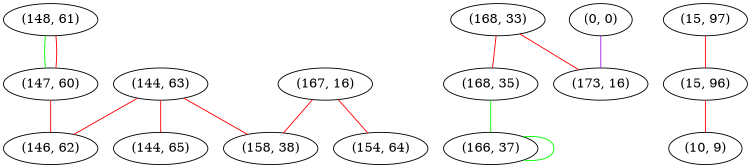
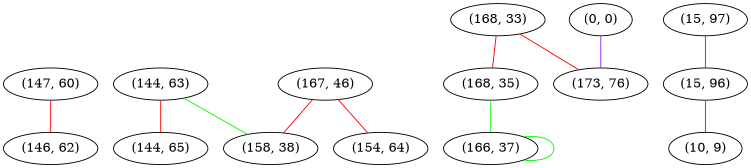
  graph {
    fontname="DejaVu Serif"
    node [fontname="DejaVu Serif"]
    edge [color=red fontname="DejaVu Serif" weight=1]
-   "(148, 61)"
    "(147, 60)"
    "(146, 62)"
-   "(167, 46)" [label="(167, 16)"]
+   "(167, 46)"
    "(154, 64)"
    "(158, 38)"
    "(168, 35)"
    "(166, 37)"
    "(0, 0)"
-   "(173, 16)"
+   "(173, 16)" [label="(173, 76)"]
    "(144, 63)"
    "(144, 65)"
    n13 [label="(15, 97)"]
    "(15, 96)"
    "(10, 9)"
    "(168, 33)"
-   "(148, 61)" -- "(147, 60)" [color=green weight=2]
-   "(148, 61)" -- "(147, 60)"
    "(147, 60)" -- "(146, 62)"
    "(167, 46)" -- "(154, 64)"
    "(167, 46)" -- "(158, 38)"
    "(168, 35)" -- "(166, 37)" [color=green]
    "(166, 37)" -- "(166, 37)" [color=green weight=2]
    "(0, 0)" -- "(173, 16)" [color=purple weight=4]
-   "(144, 63)" -- "(146, 62)"
-   "(144, 63)" -- "(158, 38)"
+   "(144, 63)" -- "(158, 38)" [color=green]
    "(144, 63)" -- "(144, 65)"
    n13 -- "(15, 96)"
    "(15, 96)" -- "(10, 9)"
    "(168, 33)" -- "(168, 35)"
    "(168, 33)" -- "(173, 16)"
  }
